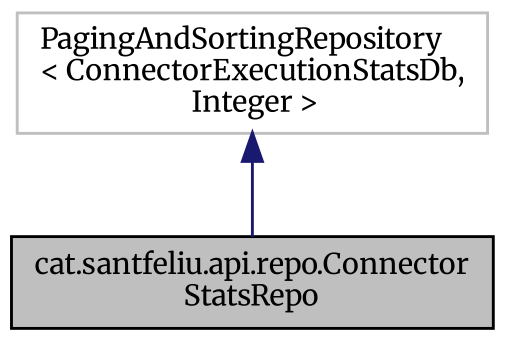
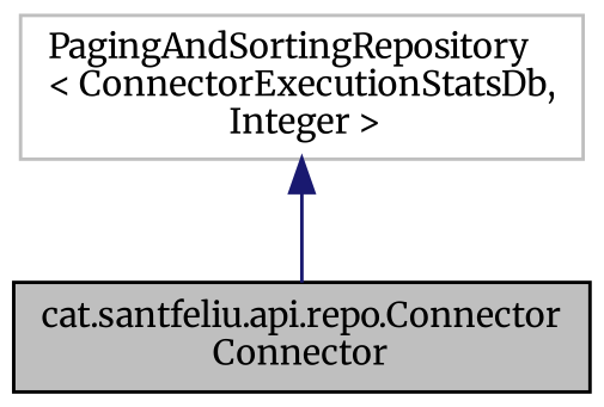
  digraph {
    fontname=Merriweather
    node [fontname=Merriweather fontsize=10 shape=record style=filled]
-   n1 [color=black fillcolor=grey75 fontcolor=black height=0.2 label="cat.santfeliu.api.repo.Connector\lStatsRepo" width=0.4]
+   n1 [color=black fillcolor=grey75 fontcolor=black height=0.2 label="cat.santfeliu.api.repo.Connector\lConnector" width=0.4]
    n2 [color=grey75 fillcolor=white height=0.2 label="PagingAndSortingRepository\l\< ConnectorExecutionStatsDb,\l Integer \>" width=0.4]
    n2 -> n1 [color=midnightblue dir=back fontname=Merriweather fontsize=10 labelfontname=Helvetica labelfontsize=10 style=solid]
  }
